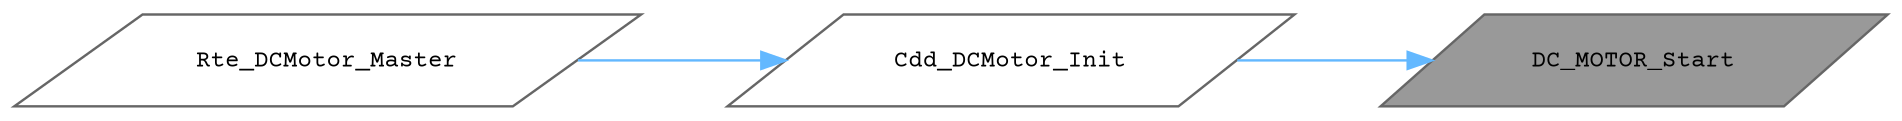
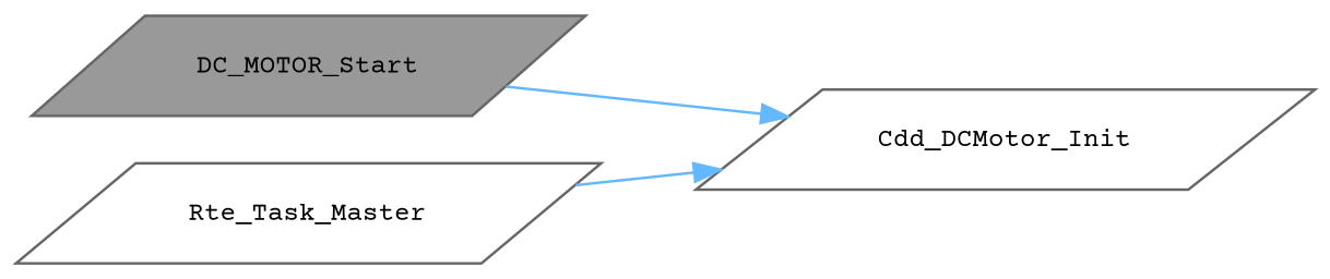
  digraph {
    fontname="Courier Prime"
    rankdir=RL
    node [color=grey40 fillcolor=white fontname="Courier Prime" fontsize=10 shape=parallelogram style=filled]
    edge [color=steelblue1 dir=back fontname="Courier Prime" fontsize=10 labelfontname=Helvetica labelfontsize=10 style=solid]
    n1 [color=gray40 fillcolor=grey60 fontcolor=black height=0.2 label=DC_MOTOR_Start width=0.4]
    n2 [height=0.2 label=Cdd_DCMotor_Init width=0.4]
-   n3 [height=0.2 label=Rte_DCMotor_Master width=0.4]
-   n1 -> n2
+   n3 [height=0.2 label=Rte_Task_Master width=0.4]
+   n2 -> n1
    n2 -> n3
  }
